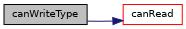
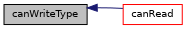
  digraph {
    rankdir=LR
    node [fontname=Helvetica fontsize=10 shape=record]
    n1 [color=black fillcolor=grey75 fontcolor=black height=0.2 label=canWriteType style=filled width=0.4]
    n2 [color=red height=0.2 label=canRead width=0.4]
-   n1 -> n2 [color=midnightblue fontname=Helvetica fontsize=10 labelfontname=Helvetica labelfontsize=10 style=solid]
+   n2 -> n1 [color=midnightblue fontname=Helvetica fontsize=10 labelfontname=Helvetica labelfontsize=10 style=solid]
  }
